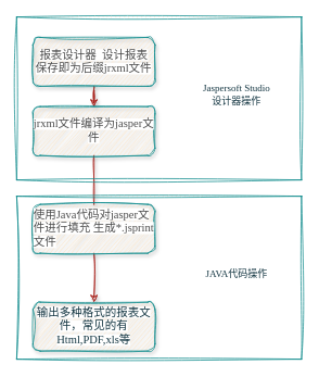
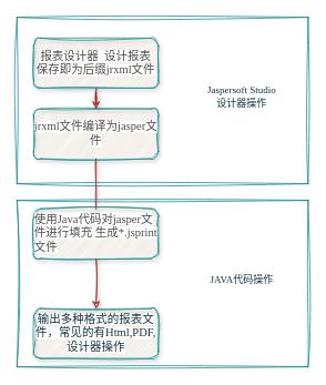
  <mxCell id="0" />
  <mxCell id="1" parent="0" />
  <mxCell id="2" style="edgeStyle=orthogonalEdgeStyle;rounded=0;orthogonalLoop=1;jettySize=auto;html=1;exitX=0.5;exitY=1;exitDx=0;exitDy=0;shadow=1;fillColor=#FAE5C7;strokeColor=#A8201A;sketch=1;curveFitting=1;jiggle=2;labelBackgroundColor=none;fontColor=default;" edge="1" parent="1" source="3" target="5"><mxGeometry relative="1" as="geometry" /></mxCell>
  <mxCell id="3" value="&lt;span style=&quot;color: rgb(77, 77, 77); text-align: start; background-color: rgb(255, 255, 255);&quot;&gt;&lt;font face=&quot;Verdana&quot; style=&quot;font-size: 14px;&quot;&gt;报表设计器 &amp;nbsp;设计报表 保存即为后缀jrxml文件&lt;/font&gt;&lt;/span&gt;" style="rounded=1;whiteSpace=wrap;html=1;fontSize=12;glass=0;strokeWidth=1;shadow=1;fillColor=#FAE5C7;strokeColor=#0F8B8D;sketch=1;curveFitting=1;jiggle=2;labelBackgroundColor=none;fontColor=#143642;" parent="1" vertex="1"><mxGeometry x="40" y="45" width="150" height="60" as="geometry" /></mxCell>
  <mxCell id="4" style="edgeStyle=orthogonalEdgeStyle;rounded=0;orthogonalLoop=1;jettySize=auto;html=1;exitX=0.5;exitY=1;exitDx=0;exitDy=0;shadow=1;fillColor=#FAE5C7;strokeColor=#A8201A;sketch=1;curveFitting=1;jiggle=2;labelBackgroundColor=none;fontColor=default;endArrow=none;" edge="1" parent="1" source="5" target="7"><mxGeometry relative="1" as="geometry" /></mxCell>
  <mxCell id="5" value="&lt;span style=&quot;color: rgb(77, 77, 77); text-align: start; background-color: rgb(255, 255, 255);&quot;&gt;&lt;font style=&quot;font-size: 14px;&quot; face=&quot;Verdana&quot;&gt;jrxml文件编译为jasper文件&lt;/font&gt;&lt;/span&gt;" style="rounded=1;whiteSpace=wrap;html=1;fontSize=12;glass=0;strokeWidth=1;shadow=1;fillColor=#FAE5C7;strokeColor=#0F8B8D;sketch=1;curveFitting=1;jiggle=2;labelBackgroundColor=none;fontColor=#143642;" vertex="1" parent="1"><mxGeometry x="40" y="130" width="150" height="60" as="geometry" /></mxCell>
  <mxCell id="6" style="edgeStyle=orthogonalEdgeStyle;rounded=0;orthogonalLoop=1;jettySize=auto;html=1;exitX=0.5;exitY=1;exitDx=0;exitDy=0;shadow=1;fillColor=#FAE5C7;strokeColor=#A8201A;sketch=1;curveFitting=1;jiggle=2;labelBackgroundColor=none;fontColor=default;" edge="1" parent="1" source="7" target="8"><mxGeometry relative="1" as="geometry" /></mxCell>
  <mxCell id="7" value="&lt;div style=&quot;text-align: start;&quot;&gt;&lt;font style=&quot;font-size: 14px;&quot; face=&quot;Verdana&quot;&gt;&lt;font color=&quot;#4d4d4d&quot;&gt;&lt;span style=&quot;background-color: rgb(255, 255, 255);&quot;&gt;使用Java代码&lt;/span&gt;&lt;/font&gt;&lt;span style=&quot;background-color: rgb(255, 255, 255); color: rgb(77, 77, 77);&quot;&gt;对jasper文件进行填充 生成*.jsprint文件&lt;/span&gt;&lt;/font&gt;&lt;/div&gt;" style="rounded=1;whiteSpace=wrap;html=1;fontSize=12;glass=0;strokeWidth=1;shadow=1;fillColor=#FAE5C7;strokeColor=#0F8B8D;sketch=1;curveFitting=1;jiggle=2;labelBackgroundColor=none;fontColor=#143642;" vertex="1" parent="1"><mxGeometry x="40" y="250" width="150" height="60" as="geometry" /></mxCell>
- <mxCell id="8" value="&lt;span style=&quot;text-align: start; background-color: rgb(255, 255, 255);&quot;&gt;&lt;font style=&quot;font-size: 14px;&quot; face=&quot;Verdana&quot;&gt;输出多种格式的报表文件，常见的有Html,PDF,xls等&lt;/font&gt;&lt;/span&gt;" style="rounded=1;whiteSpace=wrap;html=1;fontSize=12;glass=0;strokeWidth=1;shadow=1;fillColor=#FAE5C7;strokeColor=#0F8B8D;sketch=1;curveFitting=1;jiggle=2;labelBackgroundColor=none;fontColor=#143642;" vertex="1" parent="1"><mxGeometry x="40" y="370" width="150" height="60" as="geometry" /></mxCell>
+ <mxCell id="8" value="&lt;span style=&quot;text-align: start; background-color: rgb(255, 255, 255);&quot;&gt;&lt;font style=&quot;font-size: 14px;&quot; face=&quot;Verdana&quot;&gt;输出多种格式的报表文件，常见的有Html,PDF,设计器操作&lt;/font&gt;&lt;/span&gt;" style="rounded=1;whiteSpace=wrap;html=1;fontSize=12;glass=0;strokeWidth=1;shadow=1;fillColor=#FAE5C7;strokeColor=#0F8B8D;sketch=1;curveFitting=1;jiggle=2;labelBackgroundColor=none;fontColor=#143642;" vertex="1" parent="1"><mxGeometry x="40" y="370" width="150" height="60" as="geometry" /></mxCell>
  <mxCell id="9" value="" style="swimlane;startSize=0;sketch=1;hachureGap=4;jiggle=2;curveFitting=1;strokeColor=#0F8B8D;fontFamily=Architects Daughter;fontSource=https%3A%2F%2Ffonts.googleapis.com%2Fcss%3Ffamily%3DArchitects%2BDaughter;fontColor=#143642;fillColor=#FAE5C7;" vertex="1" parent="1"><mxGeometry x="20" y="240" width="350" height="200" as="geometry" /></mxCell>
  <mxCell id="10" value="JAVA代码操作" style="text;html=1;align=center;verticalAlign=middle;resizable=0;points=[];autosize=1;strokeColor=none;fillColor=none;fontFamily=Architects Daughter;fontSource=https%3A%2F%2Ffonts.googleapis.com%2Fcss%3Ffamily%3DArchitects%2BDaughter;fontColor=#143642;" vertex="1" parent="9"><mxGeometry x="220" y="80" width="100" height="30" as="geometry" /></mxCell>
  <mxCell id="11" value="" style="swimlane;startSize=0;sketch=1;hachureGap=4;jiggle=2;curveFitting=1;strokeColor=#0F8B8D;fontFamily=Architects Daughter;fontSource=https%3A%2F%2Ffonts.googleapis.com%2Fcss%3Ffamily%3DArchitects%2BDaughter;fontColor=#143642;fillColor=#FAE5C7;" vertex="1" parent="1"><mxGeometry x="20" y="20" width="350" height="200" as="geometry"><mxRectangle x="140" y="50" width="50" height="40" as="alternateBounds" /></mxGeometry></mxCell>
  <mxCell id="12" value="Jaspersoft Studio&lt;div&gt;设计器操作&lt;/div&gt;" style="text;html=1;align=center;verticalAlign=middle;resizable=0;points=[];autosize=1;strokeColor=none;fillColor=none;fontFamily=Architects Daughter;fontSource=https%3A%2F%2Ffonts.googleapis.com%2Fcss%3Ffamily%3DArchitects%2BDaughter;fontColor=#143642;" vertex="1" parent="11"><mxGeometry x="210" y="75" width="120" height="40" as="geometry" /></mxCell>
